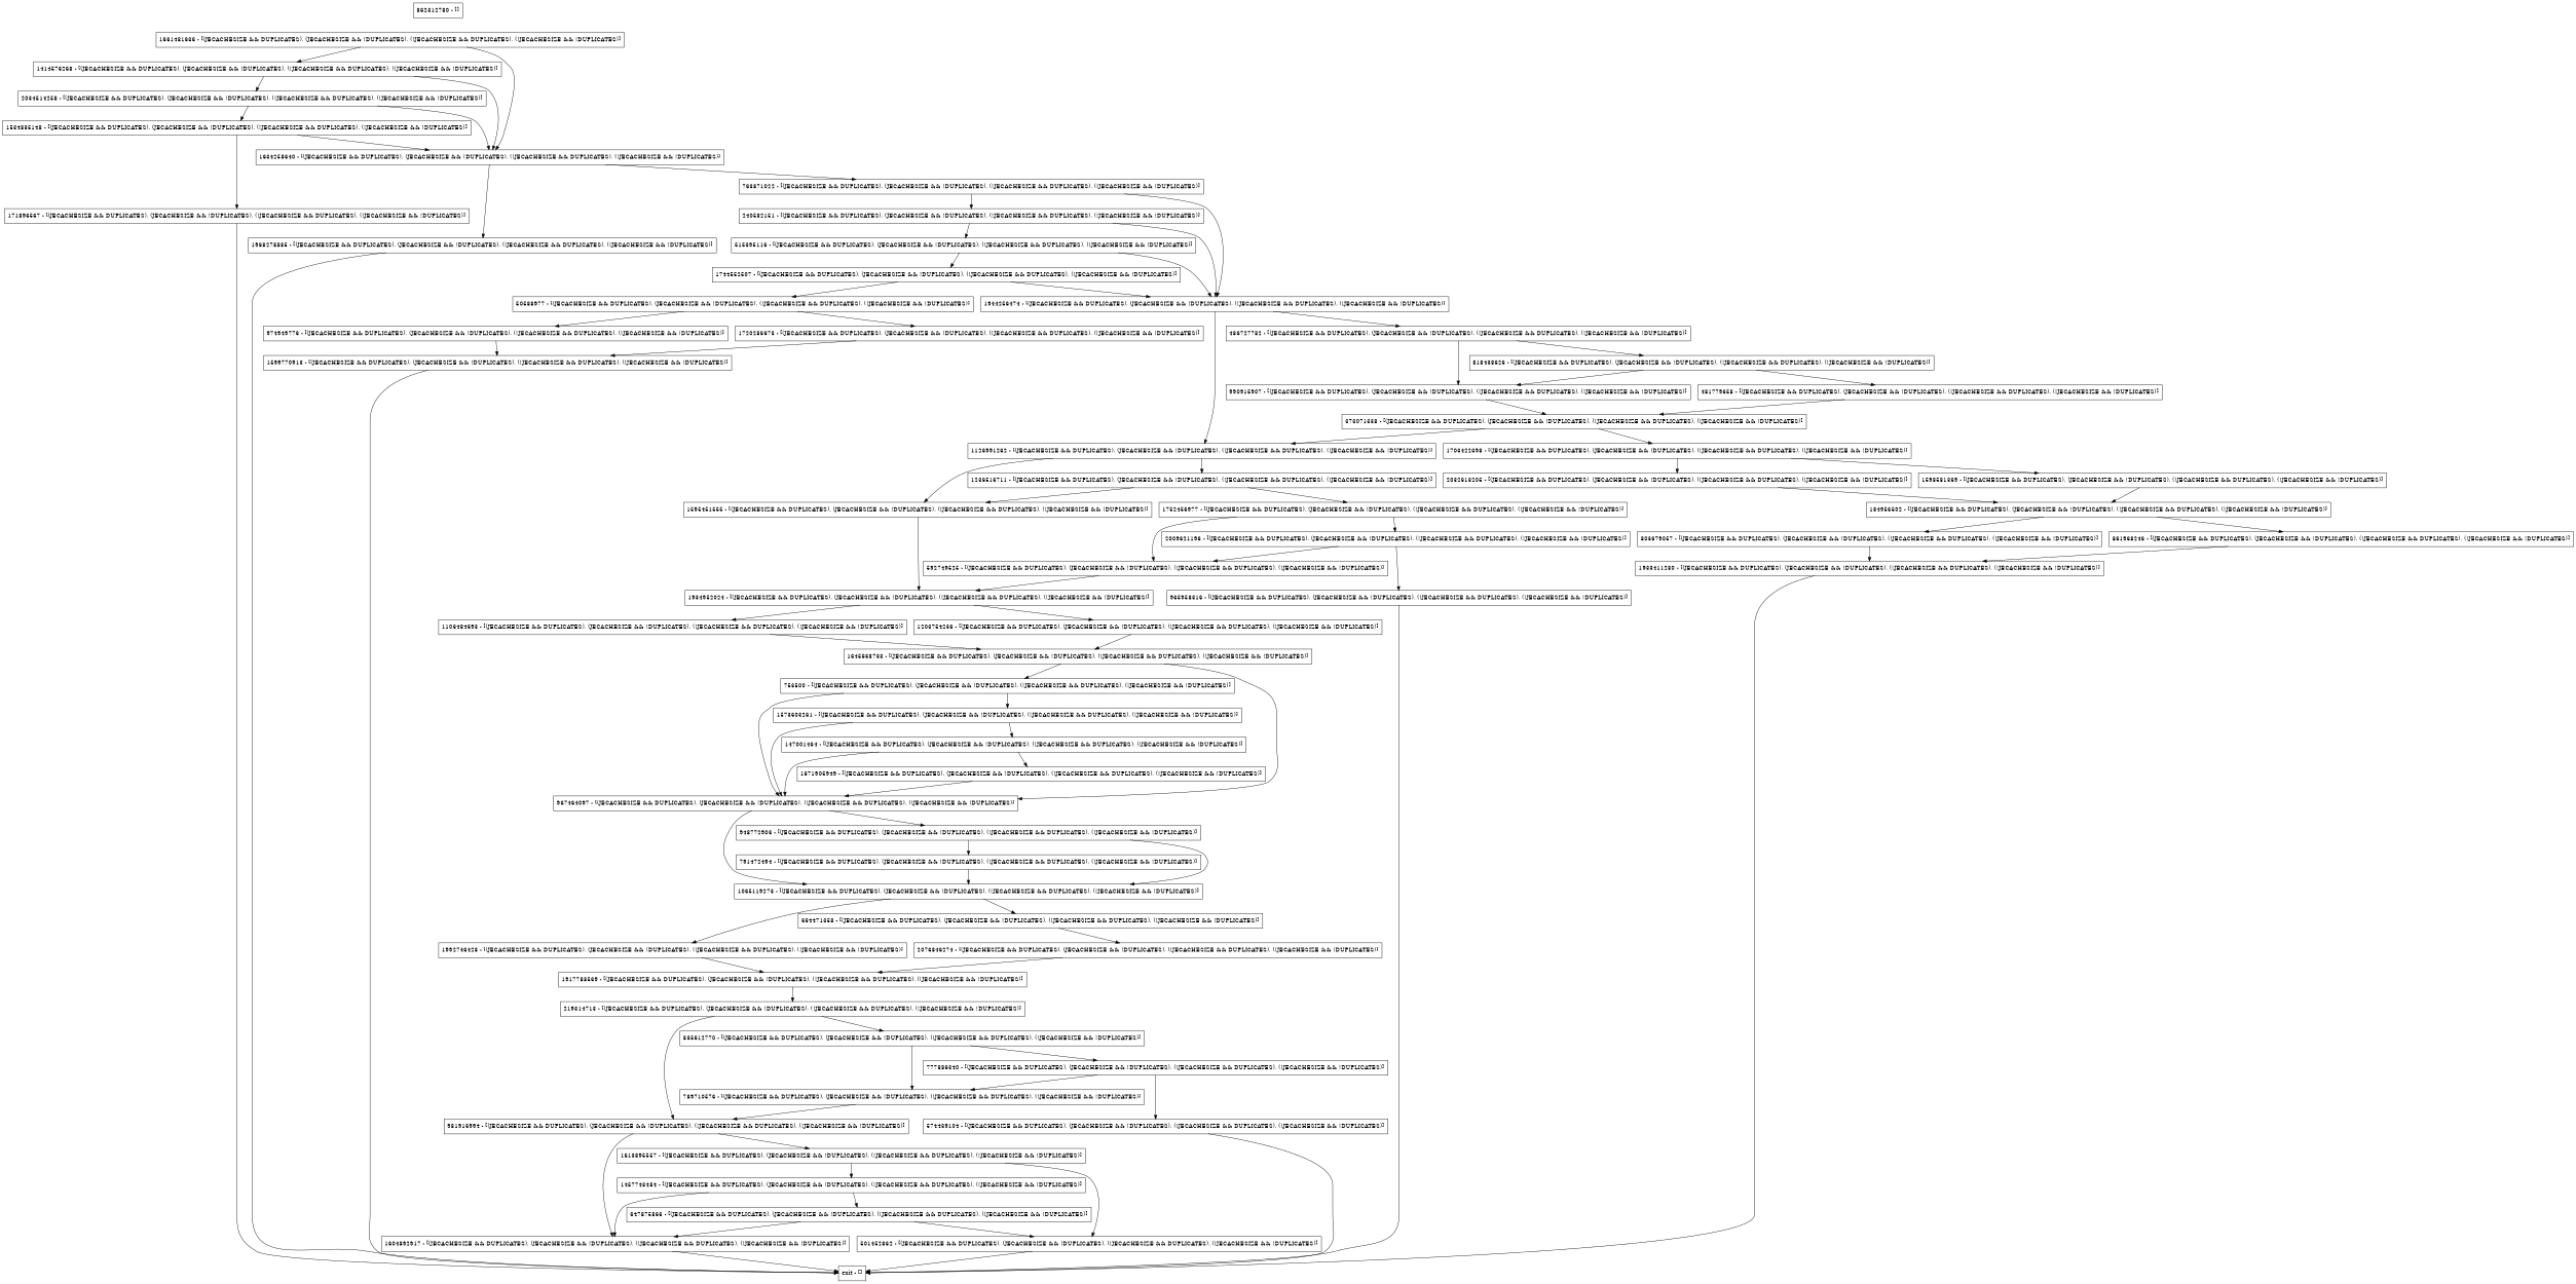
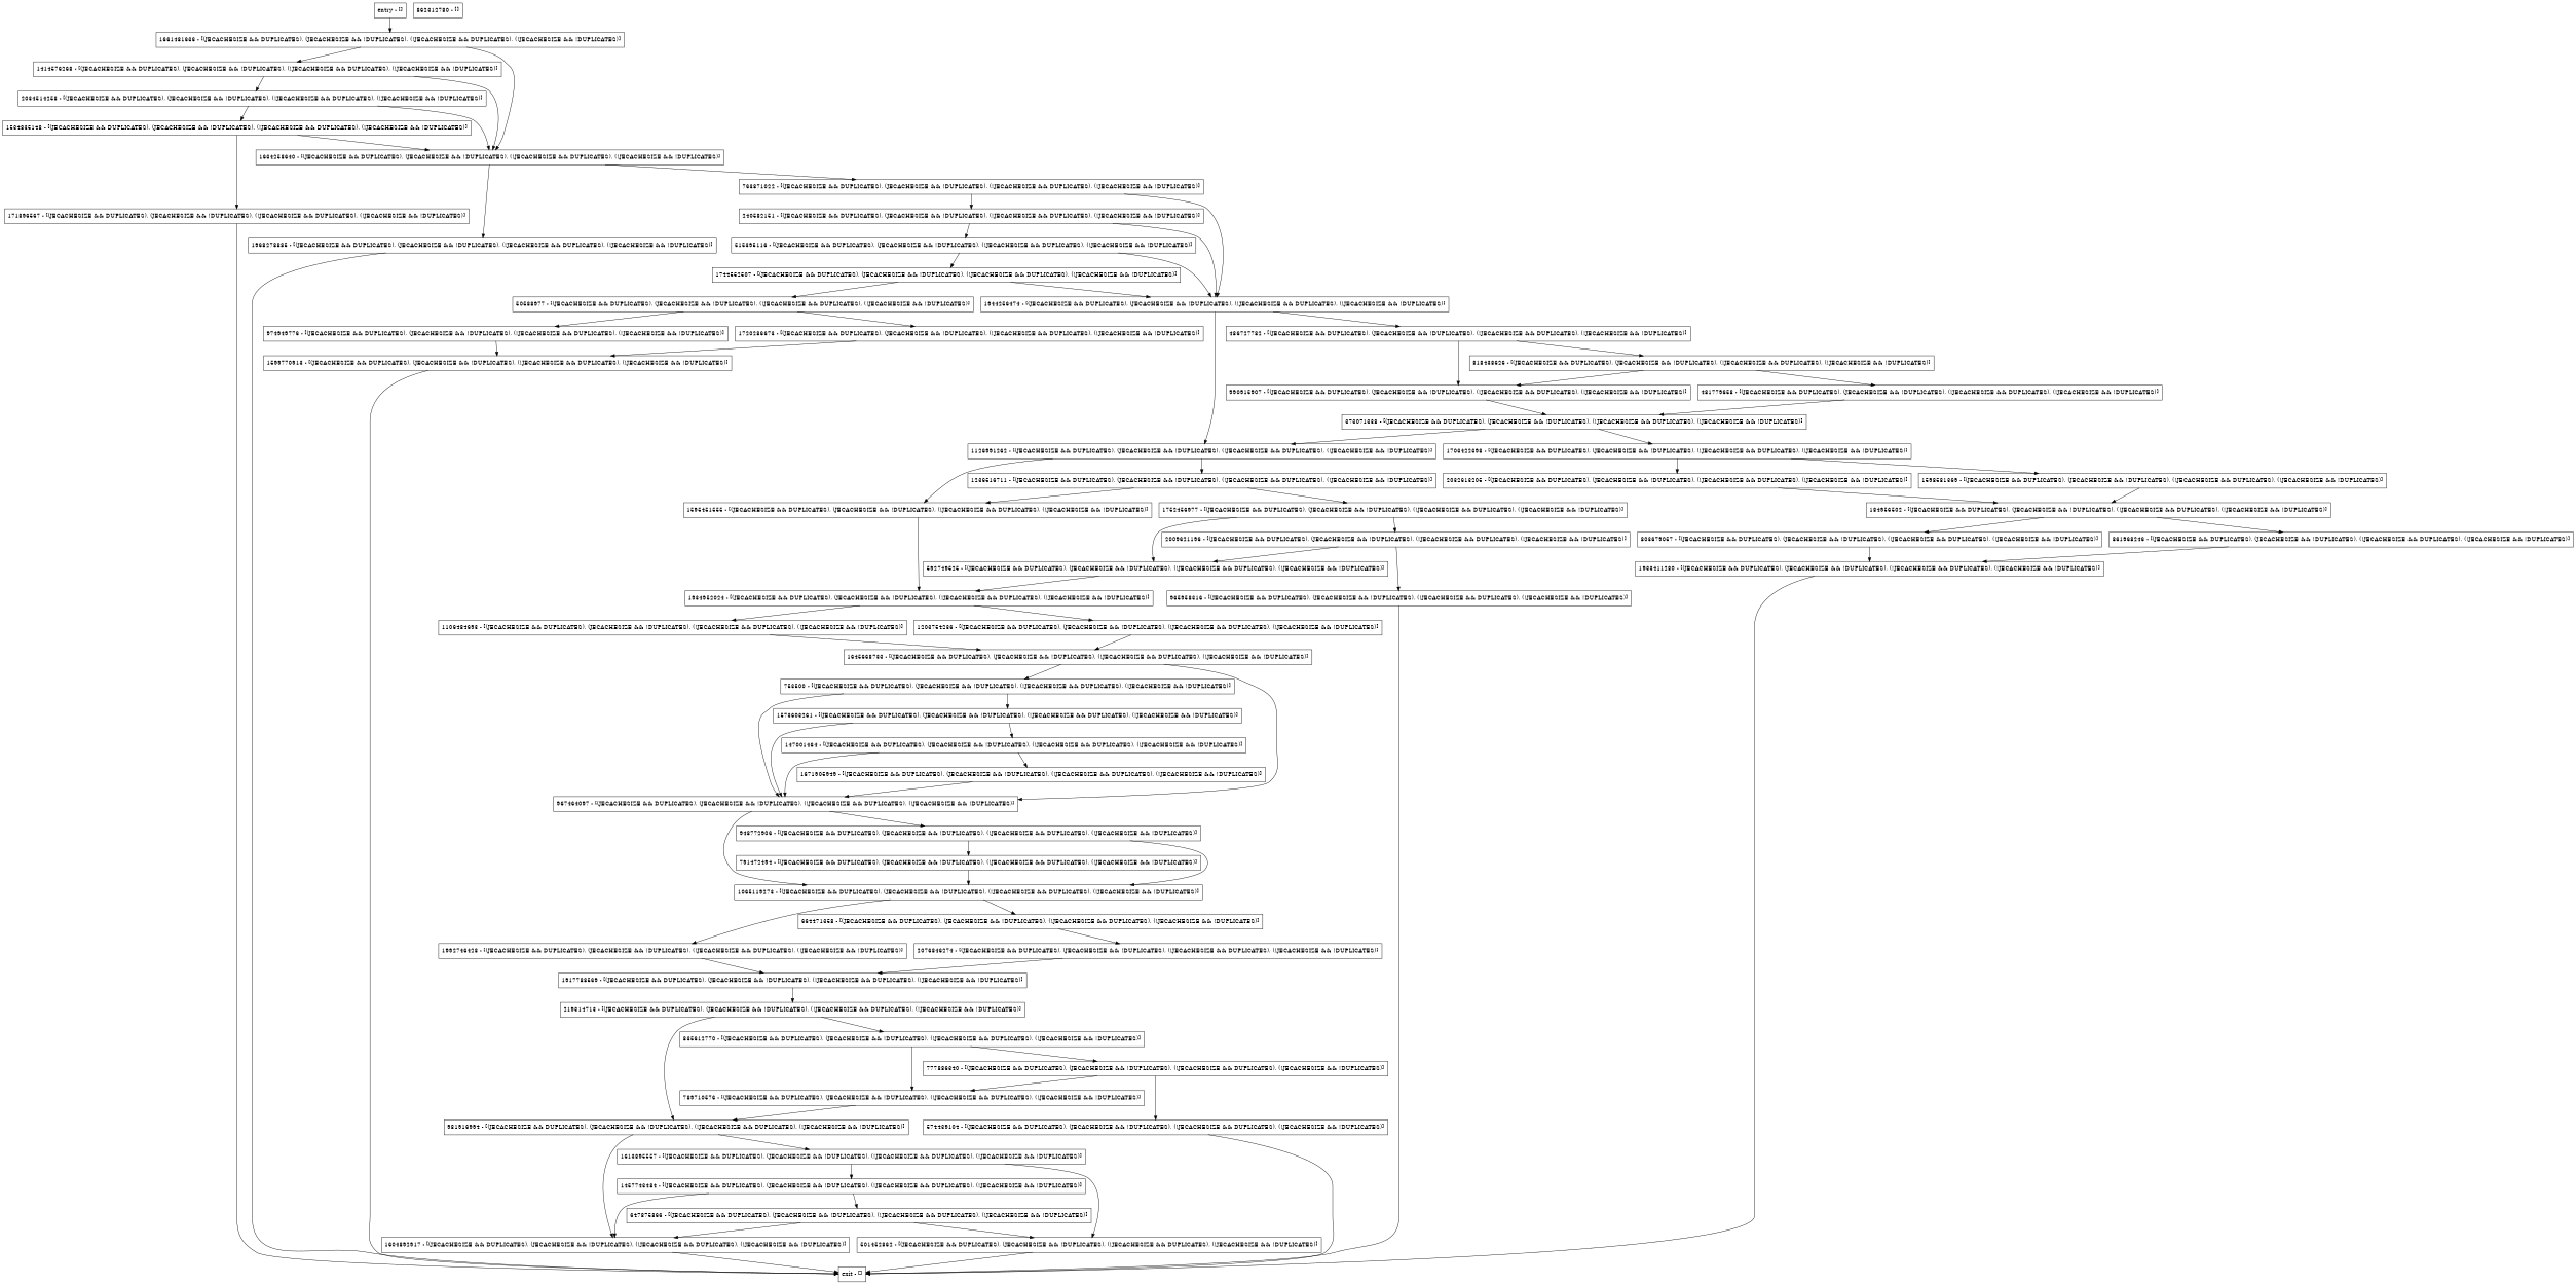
  digraph {
    node [shape=record]
    n1 [label="1065119273 - [(JECACHESIZE && DUPLICATES), (JECACHESIZE && !DUPLICATES), (!JECACHESIZE && DUPLICATES), (!JECACHESIZE && !DUPLICATES)]"]
    n2 [label="664471358 - [(JECACHESIZE && DUPLICATES), (JECACHESIZE && !DUPLICATES), (!JECACHESIZE && DUPLICATES), (!JECACHESIZE && !DUPLICATES)]"]
    n3 [label="1992746428 - [(JECACHESIZE && DUPLICATES), (JECACHESIZE && !DUPLICATES), (!JECACHESIZE && DUPLICATES), (!JECACHESIZE && !DUPLICATES)]"]
    n4 [label="2076846274 - [(JECACHESIZE && DUPLICATES), (JECACHESIZE && !DUPLICATES), (!JECACHESIZE && DUPLICATES), (!JECACHESIZE && !DUPLICATES)]"]
    n5 [label="1917788569 - [(JECACHESIZE && DUPLICATES), (JECACHESIZE && !DUPLICATES), (!JECACHESIZE && DUPLICATES), (!JECACHESIZE && !DUPLICATES)]"]
    n6 [label="981916994 - [(JECACHESIZE && DUPLICATES), (JECACHESIZE && !DUPLICATES), (!JECACHESIZE && DUPLICATES), (!JECACHESIZE && !DUPLICATES)]"]
    n7 [label="1604892917 - [(JECACHESIZE && DUPLICATES), (JECACHESIZE && !DUPLICATES), (!JECACHESIZE && DUPLICATES), (!JECACHESIZE && !DUPLICATES)]"]
    n8 [label="1613895557 - [(JECACHESIZE && DUPLICATES), (JECACHESIZE && !DUPLICATES), (!JECACHESIZE && DUPLICATES), (!JECACHESIZE && !DUPLICATES)]"]
    n9 [label="exit - []"]
    n10 [label="501452862 - [(JECACHESIZE && DUPLICATES), (JECACHESIZE && !DUPLICATES), (!JECACHESIZE && DUPLICATES), (!JECACHESIZE && !DUPLICATES)]"]
    n11 [label="1457743484 - [(JECACHESIZE && DUPLICATES), (JECACHESIZE && !DUPLICATES), (!JECACHESIZE && DUPLICATES), (!JECACHESIZE && !DUPLICATES)]"]
    n12 [label="486727782 - [(JECACHESIZE && DUPLICATES), (JECACHESIZE && !DUPLICATES), (!JECACHESIZE && DUPLICATES), (!JECACHESIZE && !DUPLICATES)]"]
    n13 [label="990915907 - [(JECACHESIZE && DUPLICATES), (JECACHESIZE && !DUPLICATES), (!JECACHESIZE && DUPLICATES), (!JECACHESIZE && !DUPLICATES)]"]
    n14 [label="818438626 - [(JECACHESIZE && DUPLICATES), (JECACHESIZE && !DUPLICATES), (!JECACHESIZE && DUPLICATES), (!JECACHESIZE && !DUPLICATES)]"]
    n15 [label="373071338 - [(JECACHESIZE && DUPLICATES), (JECACHESIZE && !DUPLICATES), (!JECACHESIZE && DUPLICATES), (!JECACHESIZE && !DUPLICATES)]"]
    n16 [label="481779658 - [(JECACHESIZE && DUPLICATES), (JECACHESIZE && !DUPLICATES), (!JECACHESIZE && DUPLICATES), (!JECACHESIZE && !DUPLICATES)]"]
    n17 [label="240582151 - [(JECACHESIZE && DUPLICATES), (JECACHESIZE && !DUPLICATES), (!JECACHESIZE && DUPLICATES), (!JECACHESIZE && !DUPLICATES)]"]
    n18 [label="1944256474 - [(JECACHESIZE && DUPLICATES), (JECACHESIZE && !DUPLICATES), (!JECACHESIZE && DUPLICATES), (!JECACHESIZE && !DUPLICATES)]"]
    n19 [label="515395116 - [(JECACHESIZE && DUPLICATES), (JECACHESIZE && !DUPLICATES), (!JECACHESIZE && DUPLICATES), (!JECACHESIZE && !DUPLICATES)]"]
    n20 [label="1126991262 - [(JECACHESIZE && DUPLICATES), (JECACHESIZE && !DUPLICATES), (!JECACHESIZE && DUPLICATES), (!JECACHESIZE && !DUPLICATES)]"]
    n21 [label="1744552507 - [(JECACHESIZE && DUPLICATES), (JECACHESIZE && !DUPLICATES), (!JECACHESIZE && DUPLICATES), (!JECACHESIZE && !DUPLICATES)]"]
    n22 [label="862312780 - []"]
    n23 [label="1236516711 - [(JECACHESIZE && DUPLICATES), (JECACHESIZE && !DUPLICATES), (!JECACHESIZE && DUPLICATES), (!JECACHESIZE && !DUPLICATES)]"]
    n24 [label="1595451555 - [(JECACHESIZE && DUPLICATES), (JECACHESIZE && !DUPLICATES), (!JECACHESIZE && DUPLICATES), (!JECACHESIZE && !DUPLICATES)]"]
    n25 [label="1752456977 - [(JECACHESIZE && DUPLICATES), (JECACHESIZE && !DUPLICATES), (!JECACHESIZE && DUPLICATES), (!JECACHESIZE && !DUPLICATES)]"]
    n26 [label="1934952024 - [(JECACHESIZE && DUPLICATES), (JECACHESIZE && !DUPLICATES), (!JECACHESIZE && DUPLICATES), (!JECACHESIZE && !DUPLICATES)]"]
    n27 [label="219314713 - [(JECACHESIZE && DUPLICATES), (JECACHESIZE && !DUPLICATES), (!JECACHESIZE && DUPLICATES), (!JECACHESIZE && !DUPLICATES)]"]
    n28 [label="835612770 - [(JECACHESIZE && DUPLICATES), (JECACHESIZE && !DUPLICATES), (!JECACHESIZE && DUPLICATES), (!JECACHESIZE && !DUPLICATES)]"]
    n29 [label="789710576 - [(JECACHESIZE && DUPLICATES), (JECACHESIZE && !DUPLICATES), (!JECACHESIZE && DUPLICATES), (!JECACHESIZE && !DUPLICATES)]"]
    n30 [label="777886340 - [(JECACHESIZE && DUPLICATES), (JECACHESIZE && !DUPLICATES), (!JECACHESIZE && DUPLICATES), (!JECACHESIZE && !DUPLICATES)]"]
    n31 [label="2034514258 - [(JECACHESIZE && DUPLICATES), (JECACHESIZE && !DUPLICATES), (!JECACHESIZE && DUPLICATES), (!JECACHESIZE && !DUPLICATES)]"]
    n32 [label="1534835148 - [(JECACHESIZE && DUPLICATES), (JECACHESIZE && !DUPLICATES), (!JECACHESIZE && DUPLICATES), (!JECACHESIZE && !DUPLICATES)]"]
    n33 [label="1634258640 - [(JECACHESIZE && DUPLICATES), (JECACHESIZE && !DUPLICATES), (!JECACHESIZE && DUPLICATES), (!JECACHESIZE && !DUPLICATES)]"]
    n34 [label="171896567 - [(JECACHESIZE && DUPLICATES), (JECACHESIZE && !DUPLICATES), (!JECACHESIZE && DUPLICATES), (!JECACHESIZE && !DUPLICATES)]"]
    n35 [label="1968278885 - [(JECACHESIZE && DUPLICATES), (JECACHESIZE && !DUPLICATES), (!JECACHESIZE && DUPLICATES), (!JECACHESIZE && !DUPLICATES)]"]
    n36 [label="763871022 - [(JECACHESIZE && DUPLICATES), (JECACHESIZE && !DUPLICATES), (!JECACHESIZE && DUPLICATES), (!JECACHESIZE && !DUPLICATES)]"]
    n37 [label="2009621196 - [(JECACHESIZE && DUPLICATES), (JECACHESIZE && !DUPLICATES), (!JECACHESIZE && DUPLICATES), (!JECACHESIZE && !DUPLICATES)]"]
    n38 [label="592749525 - [(JECACHESIZE && DUPLICATES), (JECACHESIZE && !DUPLICATES), (!JECACHESIZE && DUPLICATES), (!JECACHESIZE && !DUPLICATES)]"]
    n39 [label="1599770913 - [(JECACHESIZE && DUPLICATES), (JECACHESIZE && !DUPLICATES), (!JECACHESIZE && DUPLICATES), (!JECACHESIZE && !DUPLICATES)]"]
    n40 [label="574439104 - [(JECACHESIZE && DUPLICATES), (JECACHESIZE && !DUPLICATES), (!JECACHESIZE && DUPLICATES), (!JECACHESIZE && !DUPLICATES)]"]
    n41 [label="1661481636 - [(JECACHESIZE && DUPLICATES), (JECACHESIZE && !DUPLICATES), (!JECACHESIZE && DUPLICATES), (!JECACHESIZE && !DUPLICATES)]"]
    n42 [label="1414576268 - [(JECACHESIZE && DUPLICATES), (JECACHESIZE && !DUPLICATES), (!JECACHESIZE && DUPLICATES), (!JECACHESIZE && !DUPLICATES)]"]
    n43 [label="965958316 - [(JECACHESIZE && DUPLICATES), (JECACHESIZE && !DUPLICATES), (!JECACHESIZE && DUPLICATES), (!JECACHESIZE && !DUPLICATES)]"]
    n44 [label="1106484693 - [(JECACHESIZE && DUPLICATES), (JECACHESIZE && !DUPLICATES), (!JECACHESIZE && DUPLICATES), (!JECACHESIZE && !DUPLICATES)]"]
    n45 [label="1645668733 - [(JECACHESIZE && DUPLICATES), (JECACHESIZE && !DUPLICATES), (!JECACHESIZE && DUPLICATES), (!JECACHESIZE && !DUPLICATES)]"]
    n46 [label="753500 - [(JECACHESIZE && DUPLICATES), (JECACHESIZE && !DUPLICATES), (!JECACHESIZE && DUPLICATES), (!JECACHESIZE && !DUPLICATES)]"]
    n47 [label="967464097 - [(JECACHESIZE && DUPLICATES), (JECACHESIZE && !DUPLICATES), (!JECACHESIZE && DUPLICATES), (!JECACHESIZE && !DUPLICATES)]"]
    n48 [label="1573603261 - [(JECACHESIZE && DUPLICATES), (JECACHESIZE && !DUPLICATES), (!JECACHESIZE && DUPLICATES), (!JECACHESIZE && !DUPLICATES)]"]
    n49 [label="147001464 - [(JECACHESIZE && DUPLICATES), (JECACHESIZE && !DUPLICATES), (!JECACHESIZE && DUPLICATES), (!JECACHESIZE && !DUPLICATES)]"]
    n50 [label="948772906 - [(JECACHESIZE && DUPLICATES), (JECACHESIZE && !DUPLICATES), (!JECACHESIZE && DUPLICATES), (!JECACHESIZE && !DUPLICATES)]"]
    n51 [label="861968246 - [(JECACHESIZE && DUPLICATES), (JECACHESIZE && !DUPLICATES), (!JECACHESIZE && DUPLICATES), (!JECACHESIZE && !DUPLICATES)]"]
    n52 [label="1933411280 - [(JECACHESIZE && DUPLICATES), (JECACHESIZE && !DUPLICATES), (!JECACHESIZE && DUPLICATES), (!JECACHESIZE && !DUPLICATES)]"]
    n53 [label="184956502 - [(JECACHESIZE && DUPLICATES), (JECACHESIZE && !DUPLICATES), (!JECACHESIZE && DUPLICATES), (!JECACHESIZE && !DUPLICATES)]"]
    n54 [label="803679057 - [(JECACHESIZE && DUPLICATES), (JECACHESIZE && !DUPLICATES), (!JECACHESIZE && DUPLICATES), (!JECACHESIZE && !DUPLICATES)]"]
    n55 [label="1720286673 - [(JECACHESIZE && DUPLICATES), (JECACHESIZE && !DUPLICATES), (!JECACHESIZE && DUPLICATES), (!JECACHESIZE && !DUPLICATES)]"]
+   n56 [label="entry - []"]
    n57 [label="50588977 - [(JECACHESIZE && DUPLICATES), (JECACHESIZE && !DUPLICATES), (!JECACHESIZE && DUPLICATES), (!JECACHESIZE && !DUPLICATES)]"]
    n58 [label="1203754236 - [(JECACHESIZE && DUPLICATES), (JECACHESIZE && !DUPLICATES), (!JECACHESIZE && DUPLICATES), (!JECACHESIZE && !DUPLICATES)]"]
    n59 [label="1703422398 - [(JECACHESIZE && DUPLICATES), (JECACHESIZE && !DUPLICATES), (!JECACHESIZE && DUPLICATES), (!JECACHESIZE && !DUPLICATES)]"]
    n60 [label="647875866 - [(JECACHESIZE && DUPLICATES), (JECACHESIZE && !DUPLICATES), (!JECACHESIZE && DUPLICATES), (!JECACHESIZE && !DUPLICATES)]"]
    n61 [label="2032613205 - [(JECACHESIZE && DUPLICATES), (JECACHESIZE && !DUPLICATES), (!JECACHESIZE && DUPLICATES), (!JECACHESIZE && !DUPLICATES)]"]
    n62 [label="1671905949 - [(JECACHESIZE && DUPLICATES), (JECACHESIZE && !DUPLICATES), (!JECACHESIZE && DUPLICATES), (!JECACHESIZE && !DUPLICATES)]"]
    n63 [label="791472494 - [(JECACHESIZE && DUPLICATES), (JECACHESIZE && !DUPLICATES), (!JECACHESIZE && DUPLICATES), (!JECACHESIZE && !DUPLICATES)]"]
    n64 [label="1598581369 - [(JECACHESIZE && DUPLICATES), (JECACHESIZE && !DUPLICATES), (!JECACHESIZE && DUPLICATES), (!JECACHESIZE && !DUPLICATES)]"]
    n65 [label="974949776 - [(JECACHESIZE && DUPLICATES), (JECACHESIZE && !DUPLICATES), (!JECACHESIZE && DUPLICATES), (!JECACHESIZE && !DUPLICATES)]"]
    n1 -> n2
    n1 -> n3
    n2 -> n4
    n3 -> n5
    n4 -> n5
    n5 -> n27
    n6 -> n7
    n6 -> n8
    n7 -> n9
    n8 -> n10
    n8 -> n11
    n10 -> n9
    n11 -> n7
    n11 -> n60
    n12 -> n13
    n12 -> n14
    n13 -> n15
    n14 -> n13
    n14 -> n16
    n15 -> n20
    n15 -> n59
    n16 -> n15
    n17 -> n18
    n17 -> n19
    n18 -> n12
    n18 -> n20
    n19 -> n18
    n19 -> n21
    n20 -> n23
    n20 -> n24
    n21 -> n18
    n21 -> n57
    n23 -> n24
    n23 -> n25
    n24 -> n26
    n25 -> n37
    n25 -> n38
    n26 -> n44
    n26 -> n58
    n27 -> n6
    n27 -> n28
    n28 -> n29
    n28 -> n30
    n29 -> n6
    n30 -> n29
    n30 -> n40
    n31 -> n32
    n31 -> n33
    n32 -> n33
    n32 -> n34
    n33 -> n35
    n33 -> n36
    n34 -> n9
    n35 -> n9
    n36 -> n17
    n36 -> n18
    n37 -> n38
    n37 -> n43
    n38 -> n26
    n39 -> n9
    n40 -> n9
    n41 -> n33
    n41 -> n42
    n42 -> n31
    n42 -> n33
    n43 -> n9
    n44 -> n45
    n45 -> n46
    n45 -> n47
    n46 -> n47
    n46 -> n48
    n47 -> n1
    n47 -> n50
    n48 -> n47
    n48 -> n49
    n49 -> n47
    n49 -> n62
    n50 -> n1
    n50 -> n63
    n51 -> n52
    n52 -> n9
    n53 -> n51
    n53 -> n54
    n54 -> n52
    n55 -> n39
+   n56 -> n41
    n57 -> n55
    n57 -> n65
    n58 -> n45
    n59 -> n61
    n59 -> n64
    n60 -> n7
    n60 -> n10
    n61 -> n53
    n62 -> n47
    n63 -> n1
    n64 -> n53
    n65 -> n39
  }
